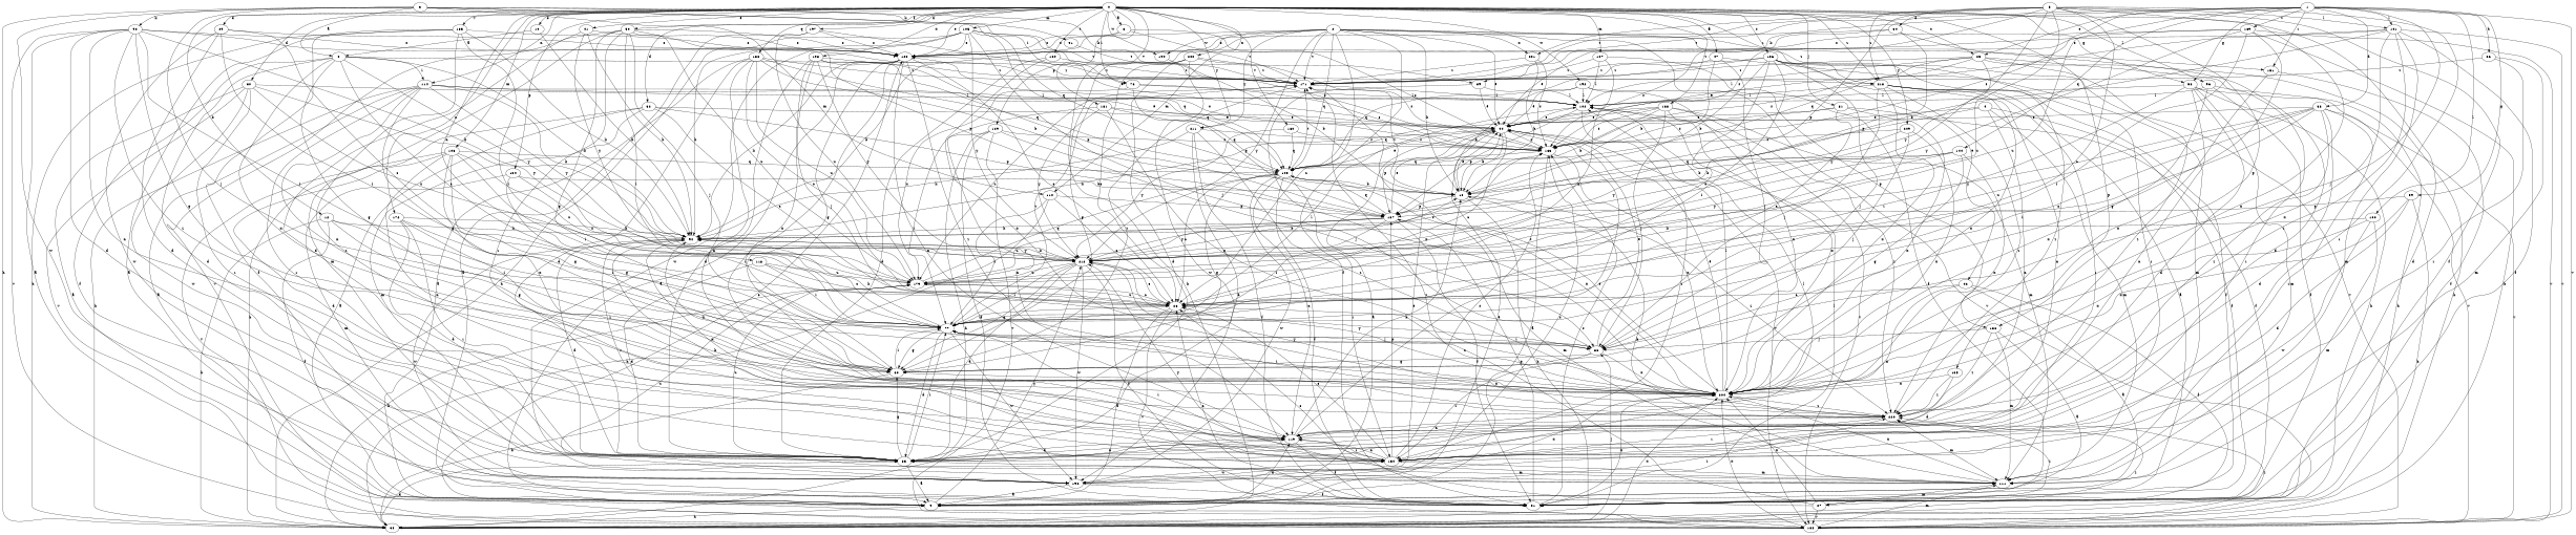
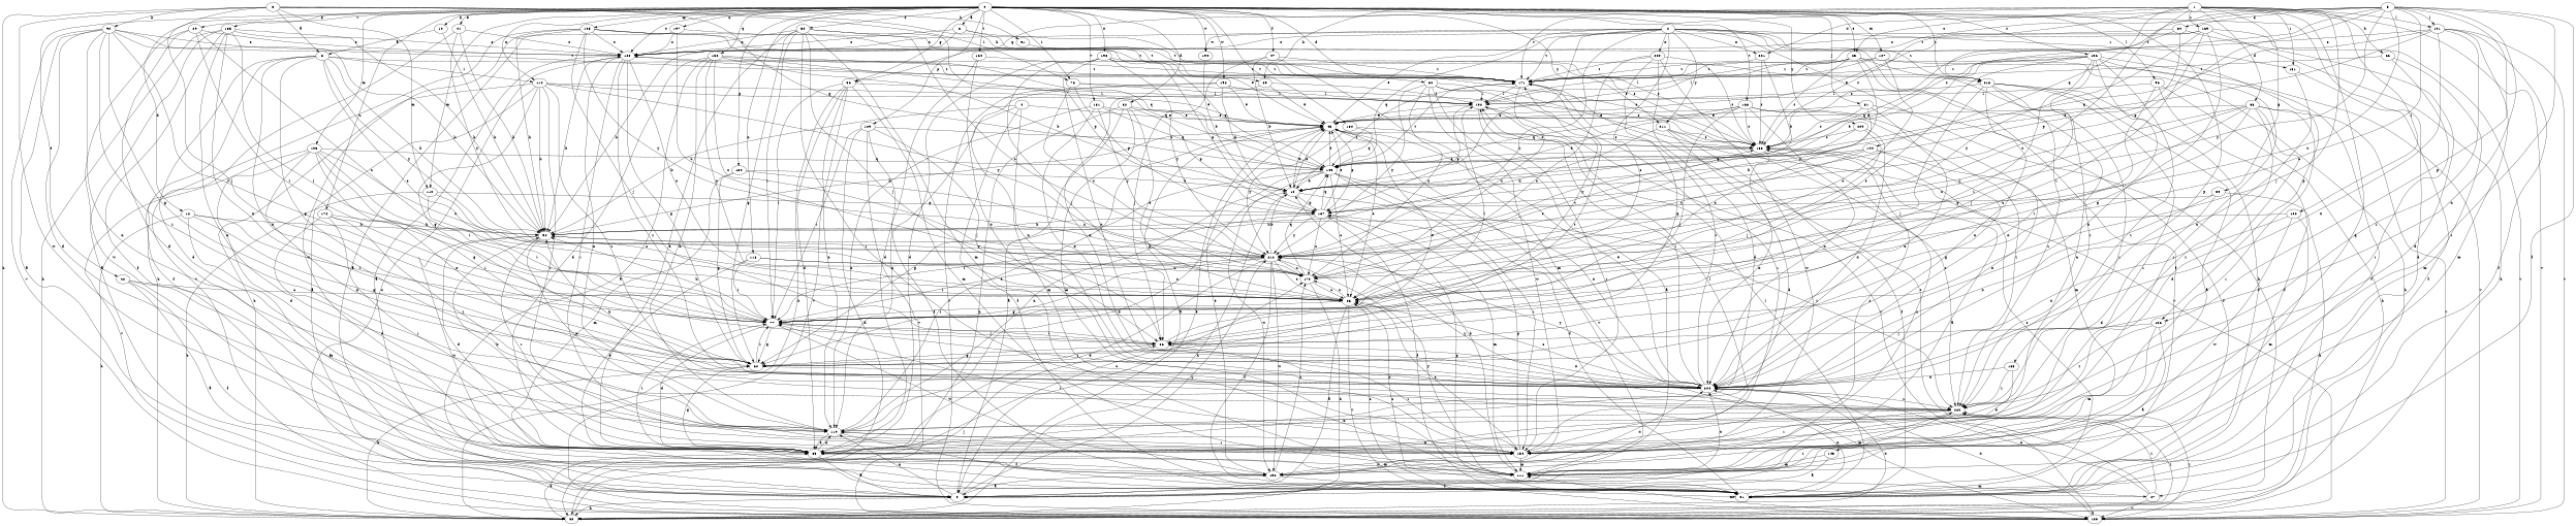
  strict digraph {
    0
    6
    10
    12
    25
    27
    29
    30
    32
    41
    42
    47
    50
    56
    76
    81
    96
    103
    105
    107
    110
    114
    118
    128
    129
    134
    135
    138
    156
    164
    168
    172
    180
    181
    185
    192
    194
    197
    198
    209
    211
    218
    163
    171
    94
    8
    51
    68
    60
    77
-   44
+   44 [label=45]
    212
    154
    220
    102
    188
    26
    204
    196
    35
    179
    9
    111
    137
    119
    86
    18
    145
    1
    33
    59
    66
    89
    100
    101
+   143
    144
    151
    169
    2
    136
    200
    201
    3
    91
    92
    4
    5
    34
    0 -> 6 [label=a]
    0 -> 10 [label=b]
    0 -> 12 [label=b]
    0 -> 25 [label=c]
    0 -> 27 [label=d]
    0 -> 29 [label=d]
    0 -> 30 [label=d]
    0 -> 32 [label=d]
    0 -> 41 [label=e]
    0 -> 42 [label=e]
    0 -> 47 [label=f]
    0 -> 50 [label=f]
    0 -> 56 [label=g]
    0 -> 76 [label=i]
    0 -> 81 [label=j]
    0 -> 96 [label=l]
    0 -> 103 [label=m]
    0 -> 105 [label=m]
    0 -> 107 [label=m]
    0 -> 110 [label=m]
    0 -> 114 [label=n]
    0 -> 118 [label=n]
    0 -> 128 [label=o]
    0 -> 129 [label=p]
    0 -> 134 [label=p]
    0 -> 135 [label=p]
    0 -> 138 [label=q]
    0 -> 156 [label=s]
    0 -> 164 [label=t]
    0 -> 168 [label=t]
    0 -> 172 [label=u]
    0 -> 180 [label=v]
    0 -> 181 [label=v]
    0 -> 185 [label=v]
    0 -> 192 [label=w]
    0 -> 194 [label=w]
    0 -> 197 [label=x]
    0 -> 198 [label=x]
    0 -> 209 [label=y]
    0 -> 211 [label=y]
    0 -> 218 [label=z]
    6 -> 128 [label=o]
    6 -> 163 [label=s]
    6 -> 171 [label=t]
    6 -> 94 [label=k]
    10 -> 94 [label=k]
    10 -> 8 [label=a]
    12 -> 94 [label=k]
    12 -> 51 [label=f]
    12 -> 68 [label=h]
    12 -> 60 [label=g]
    12 -> 77 [label=i]
    25 -> 163 [label=s]
    25 -> 171 [label=t]
    25 -> 68 [label=h]
    25 -> 44 [label=e]
    25 -> 212 [label=y]
    25 -> 154 [label=r]
    25 -> 220 [label=z]
    25 -> 102 [label=l]
    27 -> 171 [label=t]
    27 -> 220 [label=z]
    27 -> 188 [label=v]
    27 -> 26 [label=c]
    27 -> 204 [label=x]
    29 -> 128 [label=o]
    29 -> 77 [label=i]
    29 -> 26 [label=c]
    29 -> 196 [label=w]
    29 -> 35 [label=d]
    30 -> 212 [label=y]
    30 -> 154 [label=r]
    30 -> 102 [label=l]
    30 -> 188 [label=v]
    30 -> 196 [label=w]
    30 -> 179 [label=u]
    30 -> 9 [label=a]
    32 -> 68 [label=h]
    32 -> 44 [label=e]
    32 -> 26 [label=c]
    32 -> 9 [label=a]
    32 -> 111 [label=m]
    32 -> 137 [label=p]
    41 -> 128 [label=o]
    41 -> 94 [label=k]
    41 -> 212 [label=y]
    41 -> 188 [label=v]
    42 -> 51 [label=f]
    42 -> 26 [label=c]
    42 -> 9 [label=a]
    42 -> 119 [label=n]
    47 -> 171 [label=t]
    47 -> 111 [label=m]
    47 -> 86 [label=j]
    47 -> 18 [label=b]
    50 -> 128 [label=o]
    50 -> 60 [label=g]
    50 -> 77 [label=i]
    50 -> 154 [label=r]
    50 -> 35 [label=d]
    50 -> 179 [label=u]
    50 -> 111 [label=m]
    50 -> 137 [label=p]
    50 -> 86 [label=j]
    56 -> 68 [label=h]
    56 -> 77 [label=i]
    56 -> 102 [label=l]
    56 -> 188 [label=v]
    56 -> 35 [label=d]
    56 -> 111 [label=m]
    56 -> 119 [label=n]
    76 -> 163 [label=s]
    76 -> 102 [label=l]
    76 -> 179 [label=u]
    76 -> 137 [label=p]
    81 -> 163 [label=s]
    81 -> 51 [label=f]
    81 -> 44 [label=e]
    81 -> 26 [label=c]
    81 -> 204 [label=x]
    96 -> 51 [label=f]
    96 -> 68 [label=h]
    96 -> 102 [label=l]
    96 -> 204 [label=x]
    103 -> 60 [label=g]
    103 -> 77 [label=i]
    103 -> 188 [label=v]
    103 -> 204 [label=x]
    103 -> 35 [label=d]
    103 -> 179 [label=u]
    103 -> 119 [label=n]
    103 -> 145 [label=q]
    105 -> 128 [label=o]
    105 -> 163 [label=s]
    105 -> 171 [label=t]
    105 -> 94 [label=k]
    105 -> 68 [label=h]
    105 -> 212 [label=y]
    105 -> 196 [label=w]
    105 -> 86 [label=j]
    105 -> 145 [label=q]
    107 -> 171 [label=t]
    107 -> 51 [label=f]
    107 -> 102 [label=l]
    107 -> 26 [label=c]
    110 -> 68 [label=h]
    110 -> 77 [label=i]
    110 -> 26 [label=c]
    110 -> 137 [label=p]
    114 -> 94 [label=k]
    114 -> 68 [label=h]
    114 -> 60 [label=g]
    114 -> 44 [label=e]
    114 -> 212 [label=y]
    114 -> 154 [label=r]
    114 -> 220 [label=z]
    114 -> 102 [label=l]
    114 -> 9 [label=a]
    118 -> 77 [label=i]
    118 -> 26 [label=c]
    118 -> 35 [label=d]
    118 -> 179 [label=u]
    128 -> 171 [label=t]
    128 -> 94 [label=k]
    128 -> 60 [label=g]
    128 -> 154 [label=r]
    128 -> 220 [label=z]
    128 -> 26 [label=c]
    128 -> 9 [label=a]
    128 -> 119 [label=n]
    129 -> 163 [label=s]
    129 -> 51 [label=f]
    129 -> 68 [label=h]
    129 -> 77 [label=i]
    129 -> 188 [label=v]
    129 -> 86 [label=j]
    134 -> 60 [label=g]
    134 -> 179 [label=u]
    134 -> 111 [label=m]
    134 -> 18 [label=b]
    135 -> 220 [label=z]
    135 -> 204 [label=x]
    135 -> 35 [label=d]
    138 -> 171 [label=t]
    138 -> 26 [label=c]
    138 -> 35 [label=d]
    138 -> 179 [label=u]
    138 -> 9 [label=a]
    138 -> 119 [label=n]
    138 -> 18 [label=b]
    138 -> 145 [label=q]
    156 -> 171 [label=t]
    156 -> 77 [label=i]
    156 -> 154 [label=r]
    156 -> 220 [label=z]
    156 -> 188 [label=v]
    156 -> 26 [label=c]
    156 -> 204 [label=x]
    156 -> 86 [label=j]
    156 -> 18 [label=b]
    156 -> 145 [label=q]
    164 -> 171 [label=t]
    164 -> 204 [label=x]
    164 -> 35 [label=d]
    168 -> 163 [label=s]
    168 -> 44 [label=e]
    168 -> 220 [label=z]
    168 -> 204 [label=x]
    168 -> 111 [label=m]
    168 -> 86 [label=j]
    168 -> 18 [label=b]
    168 -> 145 [label=q]
    172 -> 94 [label=k]
    172 -> 77 [label=i]
    172 -> 154 [label=r]
    172 -> 220 [label=z]
    172 -> 35 [label=d]
    180 -> 163 [label=s]
    180 -> 212 [label=y]
    180 -> 145 [label=q]
    181 -> 44 [label=e]
    181 -> 212 [label=y]
    181 -> 204 [label=x]
    181 -> 119 [label=n]
    181 -> 145 [label=q]
    185 -> 128 [label=o]
    185 -> 94 [label=k]
    185 -> 51 [label=f]
    185 -> 68 [label=h]
    185 -> 77 [label=i]
+   185 -> 204 [label=x]
    185 -> 9 [label=a]
    185 -> 119 [label=n]
    192 -> 44 [label=e]
    192 -> 102 [label=l]
    192 -> 188 [label=v]
    192 -> 204 [label=x]
    192 -> 18 [label=b]
    194 -> 18 [label=b]
    197 -> 128 [label=o]
    197 -> 44 [label=e]
    197 -> 179 [label=u]
    197 -> 9 [label=a]
    198 -> 171 [label=t]
    198 -> 212 [label=y]
    198 -> 204 [label=x]
    198 -> 35 [label=d]
    198 -> 137 [label=p]
    198 -> 86 [label=j]
    198 -> 145 [label=q]
    209 -> 163 [label=s]
    209 -> 212 [label=y]
    209 -> 204 [label=x]
    209 -> 86 [label=j]
    211 -> 163 [label=s]
    211 -> 94 [label=k]
    211 -> 51 [label=f]
    211 -> 220 [label=z]
    211 -> 35 [label=d]
    218 -> 51 [label=f]
    218 -> 154 [label=r]
    218 -> 220 [label=z]
    218 -> 102 [label=l]
    218 -> 204 [label=x]
    218 -> 9 [label=a]
    218 -> 119 [label=n]
    218 -> 86 [label=j]
    163 -> 128 [label=o]
    163 -> 204 [label=x]
    163 -> 9 [label=a]
    163 -> 145 [label=q]
    171 -> 102 [label=l]
    171 -> 179 [label=u]
    94 -> 212 [label=y]
    94 -> 154 [label=r]
    94 -> 196 [label=w]
    94 -> 35 [label=d]
    94 -> 119 [label=n]
    8 -> 114 [label=i]
    8 -> 218 [label=z]
    8 -> 94 [label=k]
    8 -> 51 [label=f]
    8 -> 60 [label=g]
    8 -> 212 [label=y]
    8 -> 26 [label=c]
    8 -> 204 [label=x]
    8 -> 35 [label=d]
    51 -> 163 [label=s]
    51 -> 102 [label=l]
    51 -> 26 [label=c]
    51 -> 204 [label=x]
    51 -> 137 [label=p]
    68 -> 220 [label=z]
    68 -> 204 [label=x]
    68 -> 35 [label=d]
    68 -> 86 [label=j]
    60 -> 171 [label=t]
    60 -> 68 [label=h]
    60 -> 77 [label=i]
    60 -> 204 [label=x]
    77 -> 171 [label=t]
    77 -> 94 [label=k]
    77 -> 60 [label=g]
    77 -> 102 [label=l]
    77 -> 196 [label=w]
    77 -> 35 [label=d]
    77 -> 86 [label=j]
    44 -> 163 [label=s]
    44 -> 94 [label=k]
    44 -> 188 [label=v]
    44 -> 26 [label=c]
    44 -> 9 [label=a]
    44 -> 137 [label=p]
    44 -> 18 [label=b]
    212 -> 94 [label=k]
    212 -> 51 [label=f]
    212 -> 60 [label=g]
    212 -> 77 [label=i]
    212 -> 26 [label=c]
    212 -> 196 [label=w]
    212 -> 35 [label=d]
    212 -> 179 [label=u]
    212 -> 18 [label=b]
    154 -> 163 [label=s]
    154 -> 94 [label=k]
    154 -> 77 [label=i]
    154 -> 102 [label=l]
    154 -> 26 [label=c]
    154 -> 196 [label=w]
    154 -> 111 [label=m]
    154 -> 137 [label=p]
    154 -> 119 [label=n]
    220 -> 212 [label=y]
    220 -> 154 [label=r]
    220 -> 111 [label=m]
    220 -> 119 [label=n]
    102 -> 44 [label=e]
    102 -> 154 [label=r]
    102 -> 188 [label=v]
    102 -> 137 [label=p]
    188 -> 128 [label=o]
    188 -> 220 [label=z]
    188 -> 204 [label=x]
    188 -> 111 [label=m]
    26 -> 77 [label=i]
    26 -> 188 [label=v]
    26 -> 179 [label=u]
    26 -> 9 [label=a]
    204 -> 171 [label=t]
    204 -> 94 [label=k]
    204 -> 77 [label=i]
    204 -> 44 [label=e]
    204 -> 212 [label=y]
    204 -> 220 [label=z]
    204 -> 102 [label=l]
    204 -> 26 [label=c]
    196 -> 163 [label=s]
    196 -> 51 [label=f]
    196 -> 44 [label=e]
    196 -> 204 [label=x]
    196 -> 179 [label=u]
    196 -> 9 [label=a]
    35 -> 60 [label=g]
    35 -> 77 [label=i]
    35 -> 179 [label=u]
    35 -> 9 [label=a]
    35 -> 111 [label=m]
    35 -> 119 [label=n]
    179 -> 163 [label=s]
    179 -> 68 [label=h]
    179 -> 26 [label=c]
    179 -> 145 [label=q]
    9 -> 68 [label=h]
    9 -> 44 [label=e]
    9 -> 212 [label=y]
    9 -> 220 [label=z]
    9 -> 119 [label=n]
    111 -> 27 [label=m]
    111 -> 212 [label=y]
    111 -> 204 [label=x]
    111 -> 18 [label=b]
    137 -> 94 [label=k]
    137 -> 51 [label=f]
    137 -> 77 [label=i]
    137 -> 44 [label=e]
    137 -> 212 [label=y]
    137 -> 179 [label=u]
    137 -> 111 [label=m]
    137 -> 145 [label=q]
    119 -> 51 [label=f]
    119 -> 44 [label=e]
    119 -> 154 [label=r]
    119 -> 35 [label=d]
    119 -> 18 [label=b]
    86 -> 60 [label=g]
    86 -> 77 [label=i]
    86 -> 44 [label=e]
    86 -> 154 [label=r]
    86 -> 204 [label=x]
    18 -> 171 [label=t]
    18 -> 68 [label=h]
    18 -> 44 [label=e]
    18 -> 220 [label=z]
    18 -> 137 [label=p]
    145 -> 171 [label=t]
    145 -> 51 [label=f]
    145 -> 60 [label=g]
    145 -> 44 [label=e]
    145 -> 154 [label=r]
    145 -> 26 [label=c]
    145 -> 204 [label=x]
    145 -> 196 [label=w]
    145 -> 119 [label=n]
    145 -> 18 [label=b]
    1 -> 25 [label=c]
    1 -> 56 [label=g]
    1 -> 163 [label=s]
    1 -> 171 [label=t]
    1 -> 188 [label=v]
    1 -> 179 [label=u]
    1 -> 86 [label=j]
    1 -> 33 [label=d]
    1 -> 59 [label=g]
    1 -> 66 [label=h]
    1 -> 89 [label=k]
    1 -> 100 [label=l]
    1 -> 101 [label=l]
+   1 -> 143 [label=q]
    1 -> 144 [label=q]
    1 -> 151 [label=r]
    1 -> 169 [label=t]
    33 -> 77 [label=i]
    33 -> 44 [label=e]
    33 -> 212 [label=y]
    33 -> 154 [label=r]
    33 -> 220 [label=z]
    33 -> 188 [label=v]
    33 -> 26 [label=c]
    33 -> 35 [label=d]
    33 -> 179 [label=u]
    59 -> 68 [label=h]
    59 -> 204 [label=x]
    59 -> 35 [label=d]
    59 -> 137 [label=p]
    66 -> 171 [label=t]
    66 -> 154 [label=r]
    66 -> 111 [label=m]
    89 -> 44 [label=e]
    89 -> 102 [label=l]
    89 -> 204 [label=x]
    100 -> 94 [label=k]
    100 -> 204 [label=x]
    100 -> 196 [label=w]
    100 -> 111 [label=m]
    101 -> 128 [label=o]
    101 -> 51 [label=f]
    101 -> 220 [label=z]
    101 -> 188 [label=v]
    101 -> 204 [label=x]
    101 -> 111 [label=m]
    101 -> 18 [label=b]
    101 -> 145 [label=q]
+   143 -> 9 [label=a]
+   143 -> 111 [label=m]
    144 -> 60 [label=g]
    144 -> 212 [label=y]
    144 -> 204 [label=x]
    144 -> 18 [label=b]
    144 -> 145 [label=q]
    151 -> 51 [label=f]
    151 -> 204 [label=x]
    169 -> 128 [label=o]
    169 -> 68 [label=h]
    169 -> 60 [label=g]
    169 -> 77 [label=i]
    169 -> 44 [label=e]
    169 -> 212 [label=y]
    169 -> 188 [label=v]
    2 -> 128 [label=o]
    2 -> 194 [label=w]
    2 -> 211 [label=y]
    2 -> 218 [label=z]
    2 -> 171 [label=t]
    2 -> 51 [label=f]
    2 -> 68 [label=h]
    2 -> 44 [label=e]
    2 -> 212 [label=y]
    2 -> 26 [label=c]
    2 -> 18 [label=b]
    2 -> 145 [label=q]
    2 -> 151 [label=r]
    2 -> 136 [label=p]
    2 -> 200 [label=x]
    2 -> 201 [label=x]
    136 -> 220 [label=z]
    136 -> 9 [label=a]
    136 -> 111 [label=m]
    136 -> 86 [label=j]
    200 -> 163 [label=s]
    200 -> 171 [label=t]
    200 -> 60 [label=g]
    200 -> 26 [label=c]
    200 -> 196 [label=w]
    200 -> 35 [label=d]
    201 -> 163 [label=s]
    201 -> 171 [label=t]
    201 -> 18 [label=b]
    3 -> 76 [label=i]
    3 -> 110 [label=m]
    3 -> 8 [label=a]
    3 -> 68 [label=h]
    3 -> 196 [label=w]
    3 -> 86 [label=j]
    3 -> 145 [label=q]
    3 -> 89 [label=k]
    3 -> 91 [label=k]
    3 -> 92 [label=k]
    91 -> 171 [label=t]
    92 -> 128 [label=o]
    92 -> 171 [label=t]
    92 -> 94 [label=k]
    92 -> 60 [label=g]
    92 -> 77 [label=i]
    92 -> 220 [label=z]
    92 -> 188 [label=v]
    92 -> 35 [label=d]
    92 -> 9 [label=a]
    92 -> 119 [label=n]
    4 -> 94 [label=k]
    4 -> 51 [label=f]
    4 -> 44 [label=e]
    4 -> 111 [label=m]
    4 -> 119 [label=n]
    5 -> 218 [label=z]
    5 -> 163 [label=s]
    5 -> 171 [label=t]
    5 -> 51 [label=f]
    5 -> 212 [label=y]
    5 -> 154 [label=r]
    5 -> 26 [label=c]
    5 -> 204 [label=x]
    5 -> 179 [label=u]
    5 -> 137 [label=p]
    5 -> 101 [label=l]
    5 -> 136 [label=p]
    5 -> 201 [label=x]
    5 -> 34 [label=d]
    34 -> 128 [label=o]
    34 -> 163 [label=s]
    34 -> 35 [label=d]
    34 -> 137 [label=p]
  }
